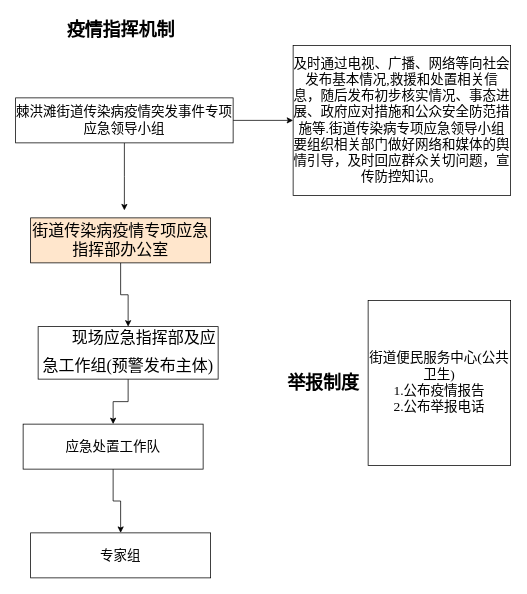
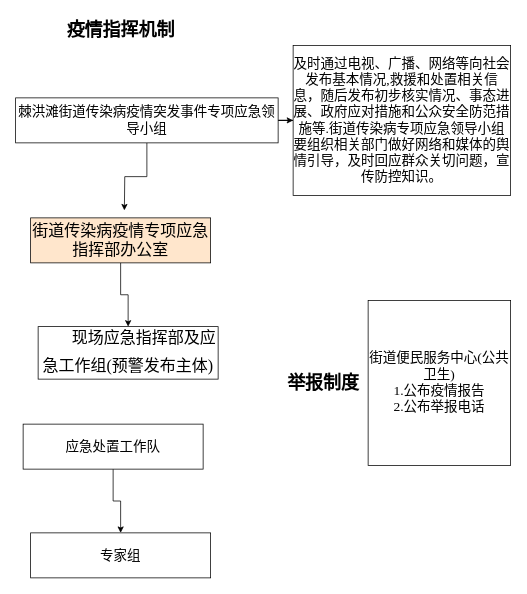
  <mxCell id="0" />
  <mxCell id="1" parent="0" />
  <mxCell id="2" value="疫情指挥机制" style="text;strokeColor=none;fillColor=none;html=1;fontSize=24;fontStyle=1;verticalAlign=middle;align=center;" parent="1" vertex="1"><mxGeometry x="110" y="20" width="100" height="40" as="geometry" /></mxCell>
  <mxCell id="3" style="edgeStyle=orthogonalEdgeStyle;rounded=0;orthogonalLoop=1;jettySize=auto;html=1;" parent="1" source="5" edge="1"><mxGeometry relative="1" as="geometry"><mxPoint x="165" y="280" as="targetPoint" /></mxGeometry></mxCell>
  <mxCell id="4" value="" style="edgeStyle=orthogonalEdgeStyle;rounded=0;orthogonalLoop=1;jettySize=auto;html=1;" parent="1" source="5" target="6" edge="1"><mxGeometry relative="1" as="geometry" /></mxCell>
- <mxCell id="5" value="&lt;p class=&quot;MsoNormal&quot;&gt;&lt;font style=&quot;font-size: 18px&quot; face=&quot;宋体&quot;&gt;棘洪滩街道传染病疫情突发事件专项应急领导小组&lt;/font&gt;&lt;/p&gt;" style="rounded=0;whiteSpace=wrap;html=1;" parent="1" vertex="1"><mxGeometry x="20" y="130" width="290" height="60" as="geometry" /></mxCell>
+ <mxCell id="5" value="&lt;p class=&quot;MsoNormal&quot;&gt;&lt;font style=&quot;font-size: 18px&quot; face=&quot;宋体&quot;&gt;棘洪滩街道传染病疫情突发事件专项应急领导小组&lt;/font&gt;&lt;/p&gt;" style="rounded=0;whiteSpace=wrap;html=1;" parent="1" vertex="1"><mxGeometry x="20" y="130" width="350" height="60" as="geometry" /></mxCell>
  <mxCell id="6" value="&lt;p class=&quot;MsoNormal&quot;&gt;&lt;font style=&quot;font-size: 18px&quot; face=&quot;宋体&quot;&gt;及时通过电视、广播、网络等向社会发布基本情况,救援和处置相关信息，随后发布初步核实情况、事态进展、政府应对措施和公众安全防范措施等.&lt;span style=&quot;text-indent: 32pt&quot;&gt;街道传染病专项应急领导小组要组织相关部门做好网络和媒体的舆情引导，及时回应群众关切问题，宣传防控知识。&lt;/span&gt;&lt;/font&gt;&lt;/p&gt;&lt;p class=&quot;MsoNormal&quot; style=&quot;text-indent: 32.0pt ; line-height: 26.0pt&quot;&gt;&lt;span style=&quot;font-size: 16.0pt&quot;&gt;&lt;/span&gt;&lt;/p&gt;" style="rounded=0;whiteSpace=wrap;html=1;" parent="1" vertex="1"><mxGeometry x="390" y="60" width="290" height="200" as="geometry" /></mxCell>
  <mxCell id="7" value="" style="edgeStyle=orthogonalEdgeStyle;rounded=0;orthogonalLoop=1;jettySize=auto;html=1;" parent="1" source="8" target="10" edge="1"><mxGeometry relative="1" as="geometry" /></mxCell>
  <mxCell id="8" value="&lt;p class=&quot;MsoNormal&quot;&gt;&lt;span style=&quot;font-size: 16.0pt&quot;&gt;街道传染病疫情专项应急指挥部办公室&lt;/span&gt;&lt;/p&gt;" style="rounded=0;whiteSpace=wrap;html=1;fontFamily=宋体;fillColor=#ffe6cc;" parent="1" vertex="1"><mxGeometry x="40" y="290" width="240" height="60" as="geometry" /></mxCell>
- <mxCell id="9" value="" style="edgeStyle=orthogonalEdgeStyle;rounded=0;orthogonalLoop=1;jettySize=auto;html=1;" parent="1" source="10" target="12" edge="1"><mxGeometry relative="1" as="geometry" /></mxCell>
  <mxCell id="10" value="&lt;p class=&quot;MsoNormal&quot; style=&quot;text-indent: 32.0pt ; line-height: 26.0pt&quot;&gt;&lt;span style=&quot;font-size: 16.0pt&quot;&gt;&lt;font face=&quot;宋体&quot;&gt;现场应急指挥部及应急工作组(预警发布主体)&lt;/font&gt;&lt;/span&gt;&lt;span style=&quot;font-size: 16.0pt&quot;&gt;&lt;/span&gt;&lt;/p&gt;" style="rounded=0;whiteSpace=wrap;html=1;" parent="1" vertex="1"><mxGeometry x="50" y="435" width="240" height="70" as="geometry" /></mxCell>
  <mxCell id="11" value="" style="edgeStyle=orthogonalEdgeStyle;rounded=0;orthogonalLoop=1;jettySize=auto;html=1;" parent="1" source="12" target="13" edge="1"><mxGeometry relative="1" as="geometry" /></mxCell>
  <mxCell id="12" value="&lt;p class=&quot;MsoNormal&quot; style=&quot;line-height: 26pt&quot;&gt;&lt;font face=&quot;宋体&quot; style=&quot;font-size: 18px&quot;&gt;应急处置工作队&lt;/font&gt;&lt;span style=&quot;font-size: 16.0pt&quot;&gt;&lt;/span&gt;&lt;/p&gt;" style="rounded=0;whiteSpace=wrap;html=1;" parent="1" vertex="1"><mxGeometry x="30" y="565" width="240" height="60" as="geometry" /></mxCell>
  <mxCell id="13" value="&lt;p class=&quot;MsoNormal&quot;&gt;&lt;font face=&quot;宋体&quot; style=&quot;font-size: 18px&quot;&gt;专家组&lt;/font&gt;&lt;/p&gt;" style="rounded=0;whiteSpace=wrap;html=1;" parent="1" vertex="1"><mxGeometry x="40" y="710" width="240" height="60" as="geometry" /></mxCell>
  <mxCell id="14" value="举报制度" style="text;strokeColor=none;fillColor=none;html=1;fontSize=24;fontStyle=1;verticalAlign=middle;align=center;" parent="1" vertex="1"><mxGeometry x="380" y="490" width="100" height="40" as="geometry" /></mxCell>
  <mxCell id="15" value="&lt;font face=&quot;宋体&quot; style=&quot;font-size: 18px&quot;&gt;街道便民服务中心(公共卫生)&lt;br&gt;1.公布疫情报告&lt;br&gt;2.公布举报电话&lt;/font&gt;" style="rounded=0;whiteSpace=wrap;html=1;fontFamily=仿宋gb2312;" parent="1" vertex="1"><mxGeometry x="490" y="400" width="190" height="220" as="geometry" /></mxCell>
